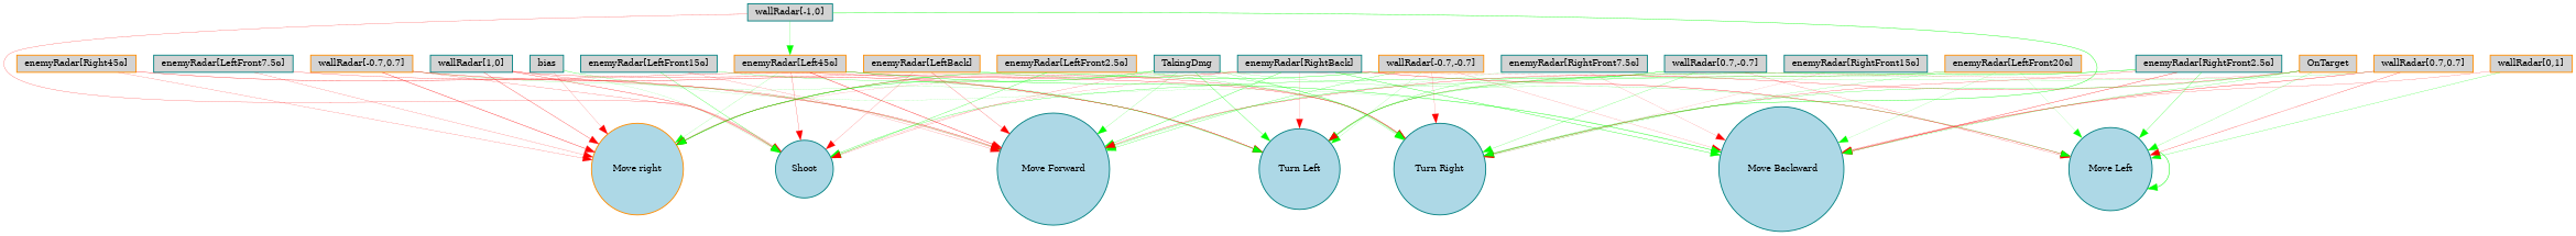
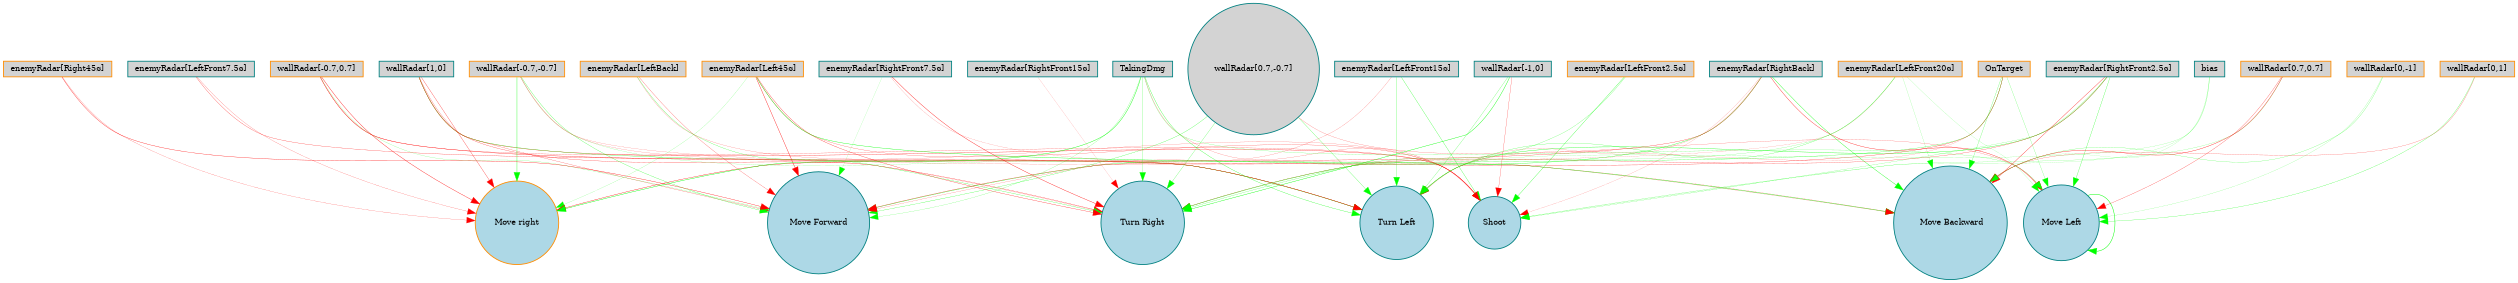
  digraph {
    node [color=teal fillcolor=lightgray fontsize=9 shape=box style=filled]
    edge [color=green style=solid]
    "wallRadar[1,0]" [height=0.2 width=0.2]
    Shoot [fillcolor=lightblue height=0.2 shape=circle width=0.2]
    "Move Forward" [fillcolor=lightblue height=0.2 shape=circle width=0.2]
    "Move right" [color=darkorange fillcolor=lightblue height=0.2 shape=circle width=0.2]
    "Turn Left" [fillcolor=lightblue height=0.2 shape=circle width=0.2]
    "Turn Right" [fillcolor=lightblue height=0.2 shape=circle width=0.2]
    "wallRadar[0,1]" [color=darkorange height=0.2 width=0.2]
    " Move Backward" [fillcolor=lightblue height=0.2 shape=circle width=0.2]
    "Move Left" [fillcolor=lightblue height=0.2 shape=circle width=0.2]
    "wallRadar[-1,0]" [height=0.2 width=0.2]
+   "wallRadar[0,-1]" [color=darkorange height=0.2 width=0.2]
    "wallRadar[0.7,0.7]" [color=darkorange height=0.2 width=0.2]
    "wallRadar[-0.7,0.7]" [color=darkorange height=0.2 width=0.2]
    "wallRadar[-0.7,-0.7]" [color=darkorange height=0.2 width=0.2]
-   "wallRadar[0.7,-0.7]" [height=0.2 width=0.2]
+   "wallRadar[0.7,-0.7]" [height=0.2 shape=circle width=0.2]
    "enemyRadar[RightBack]" [height=0.2 width=0.2]
    "enemyRadar[LeftBack]" [color=darkorange height=0.2 width=0.2]
    "enemyRadar[Right45ø]" [color=darkorange height=0.2 width=0.2]
    "enemyRadar[Left45ø]" [color=darkorange height=0.2 width=0.2]
    "enemyRadar[LeftFront20ø]" [color=darkorange height=0.2 width=0.2]
    "enemyRadar[RightFront15ø]" [height=0.2 width=0.2]
    "enemyRadar[LeftFront15ø]" [height=0.2 width=0.2]
    "enemyRadar[RightFront7.5ø]" [height=0.2 width=0.2]
    "enemyRadar[LeftFront7.5ø]" [height=0.2 width=0.2]
    "enemyRadar[RightFront2.5ø]" [height=0.2 width=0.2]
    "enemyRadar[LeftFront2.5ø]" [color=darkorange height=0.2 width=0.2]
    OnTarget [color=darkorange height=0.2 width=0.2]
    TakingDmg [height=0.2 width=0.2]
    bias [height=0.2 width=0.2]
    "wallRadar[1,0]" -> Shoot [color=red penwidth=0.3284003412384421]
    "wallRadar[1,0]" -> "Move Forward" [color=red penwidth=0.2186606254510079]
    "wallRadar[1,0]" -> "Move right" [color=red penwidth=0.3076036433546485]
+   "wallRadar[1,0]" -> "Turn Left" [penwidth=0.3030842987575787]
    "wallRadar[1,0]" -> "Turn Right" [color=red penwidth=0.2686528523566959]
    "wallRadar[0,1]" -> " Move Backward" [color=red penwidth=0.2051806191784868]
    "wallRadar[0,1]" -> "Move Left" [penwidth=0.2547377288169609]
    "Move Left" -> "Move Left" [penwidth=0.5425645039070983]
    "wallRadar[-1,0]" -> Shoot [color=red penwidth=0.23731749357976636]
-   "wallRadar[-1,0]" -> "enemyRadar[Left45ø]" [penwidth=0.21911857990840833]
+   "wallRadar[-1,0]" -> "Turn Left" [penwidth=0.21911857990840833]
    "wallRadar[-1,0]" -> "Turn Right" [penwidth=0.43632856813641807]
+   "wallRadar[0,-1]" -> " Move Backward" [penwidth=0.20619649457159053]
+   "wallRadar[0,-1]" -> "Move Left" [penwidth=0.13879632386498714]
    "wallRadar[0.7,0.7]" -> Shoot [penwidth=0.16320193951732426]
    "wallRadar[0.7,0.7]" -> " Move Backward" [color=red penwidth=0.37510208478640283]
    "wallRadar[0.7,0.7]" -> "Move Left" [color=red penwidth=0.2656707923725911]
    "wallRadar[-0.7,0.7]" -> Shoot [color=red penwidth=0.21063749680615435]
    "wallRadar[-0.7,0.7]" -> "Move Forward" [penwidth=0.16186899895738477]
    "wallRadar[-0.7,0.7]" -> "Move right" [color=red penwidth=0.399574209605131]
    "wallRadar[-0.7,0.7]" -> "Turn Left" [color=red penwidth=0.3587055665354162]
    "wallRadar[-0.7,-0.7]" -> "Move Forward" [penwidth=0.2736279123204054]
    "wallRadar[-0.7,-0.7]" -> "Move right" [penwidth=0.38998416024139404]
    "wallRadar[-0.7,-0.7]" -> "Turn Left" [penwidth=0.137282294241363]
    "wallRadar[-0.7,-0.7]" -> "Turn Right" [color=red penwidth=0.14414046147251358]
    "wallRadar[-0.7,-0.7]" -> " Move Backward" [color=red penwidth=0.14424144850758003]
    "wallRadar[0.7,-0.7]" -> "Move Forward" [penwidth=0.27011871726635306]
    "wallRadar[0.7,-0.7]" -> "Turn Left" [penwidth=0.2520441874505125]
    "wallRadar[0.7,-0.7]" -> "Turn Right" [penwidth=0.22616986808216832]
    "wallRadar[0.7,-0.7]" -> "Move Left" [color=red penwidth=0.1884196583485346]
    "enemyRadar[RightBack]" -> Shoot [color=red penwidth=0.12362631635084542]
    "enemyRadar[RightBack]" -> "Move Forward" [penwidth=0.3471418061737276]
    "enemyRadar[RightBack]" -> "Move right" [color=red penwidth=0.2888601826550631]
    "enemyRadar[RightBack]" -> "Turn Left" [color=red penwidth=0.1337866737207279]
    "enemyRadar[RightBack]" -> " Move Backward" [penwidth=0.38847027149061686]
    "enemyRadar[RightBack]" -> "Move Left" [color=red penwidth=0.3794546661431131]
    "enemyRadar[LeftBack]" -> Shoot [color=red penwidth=0.1629219439403099]
    "enemyRadar[LeftBack]" -> "Move Forward" [color=red penwidth=0.22507295030924393]
    "enemyRadar[LeftBack]" -> "Turn Right" [penwidth=0.2549151733020174]
    "enemyRadar[Right45ø]" -> "Move Forward" [color=red penwidth=0.3643428609163579]
    "enemyRadar[Right45ø]" -> "Move right" [color=red penwidth=0.17964947376749107]
    "enemyRadar[Left45ø]" -> Shoot [color=red penwidth=0.22592966897863395]
    "enemyRadar[Left45ø]" -> "Move Forward" [color=red penwidth=0.40896480560750903]
    "enemyRadar[Left45ø]" -> "Move right" [penwidth=0.14123913204008526]
    "enemyRadar[Left45ø]" -> "Turn Right" [color=red penwidth=0.3097898549298477]
    "enemyRadar[Left45ø]" -> " Move Backward" [penwidth=0.40500454953280607]
    "enemyRadar[LeftFront20ø]" -> "Move right" [color=red penwidth=0.11802177453463156]
    "enemyRadar[LeftFront20ø]" -> "Turn Left" [penwidth=0.23880836296839014]
    "enemyRadar[LeftFront20ø]" -> "Turn Right" [penwidth=0.16546335384634964]
    "enemyRadar[LeftFront20ø]" -> " Move Backward" [penwidth=0.1340386559116259]
    "enemyRadar[LeftFront20ø]" -> "Move Left" [penwidth=0.11674184668686986]
    "enemyRadar[RightFront15ø]" -> "Turn Right" [color=red penwidth=0.10317464049908405]
    "enemyRadar[LeftFront15ø]" -> Shoot [penwidth=0.293118346414156]
    "enemyRadar[LeftFront15ø]" -> "Move Forward" [color=red penwidth=0.16231883026669364]
    "enemyRadar[LeftFront15ø]" -> "Turn Left" [penwidth=0.25433213295048274]
    "enemyRadar[RightFront7.5ø]" -> "Move Forward" [penwidth=0.11304301390392905]
+   "enemyRadar[RightFront7.5ø]" -> "Turn Right" [color=red penwidth=0.4049693480880431]
    "enemyRadar[RightFront7.5ø]" -> " Move Backward" [color=red penwidth=0.12919972075009167]
    "enemyRadar[LeftFront7.5ø]" -> "Move right" [color=red penwidth=0.18269475131226387]
    "enemyRadar[LeftFront7.5ø]" -> "Turn Left" [color=red penwidth=0.27489337073777237]
    "enemyRadar[RightFront2.5ø]" -> Shoot [penwidth=0.16384871055091715]
    "enemyRadar[RightFront2.5ø]" -> "Turn Left" [penwidth=0.3695695684351341]
    "enemyRadar[RightFront2.5ø]" -> "Turn Right" [color=red penwidth=0.25534116214289715]
    "enemyRadar[RightFront2.5ø]" -> " Move Backward" [color=red penwidth=0.3547716937496874]
    "enemyRadar[RightFront2.5ø]" -> "Move Left" [penwidth=0.2863170631611334]
    "enemyRadar[LeftFront2.5ø]" -> Shoot [penwidth=0.3148047922767475]
    "enemyRadar[LeftFront2.5ø]" -> "Turn Right" [penwidth=0.2124112710892126]
    OnTarget -> "Move Forward" [color=red penwidth=0.2882231874344139]
    OnTarget -> "Turn Left" [color=red penwidth=0.1348846079033249]
    OnTarget -> "Turn Right" [penwidth=0.2743245488414292]
    OnTarget -> " Move Backward" [penwidth=0.232527805421677]
    OnTarget -> "Move Left" [penwidth=0.1927930344721429]
    TakingDmg -> Shoot [color=red penwidth=0.1757852821708648]
    TakingDmg -> "Move Forward" [penwidth=0.16854466973719745]
    TakingDmg -> "Move right" [penwidth=0.4543250835517769]
    TakingDmg -> "Turn Left" [penwidth=0.3173145645505907]
    TakingDmg -> "Turn Right" [penwidth=0.21270586574478756]
    TakingDmg -> "Move Left" [penwidth=0.1815722473193888]
    bias -> Shoot [penwidth=0.11362860521374422]
-   bias -> "Move right" [color=red penwidth=0.14839970832475857]
    bias -> "Turn Left" [penwidth=0.13894142305850438]
    bias -> " Move Backward" [penwidth=0.10642345891973909]
  }
